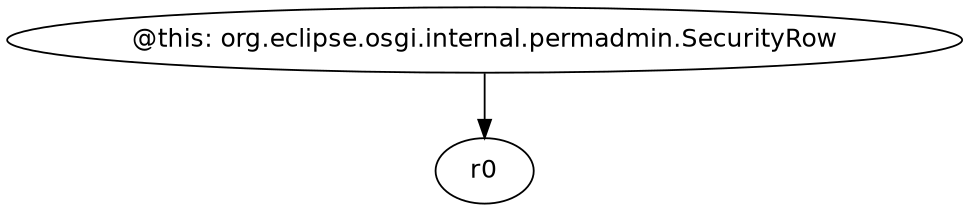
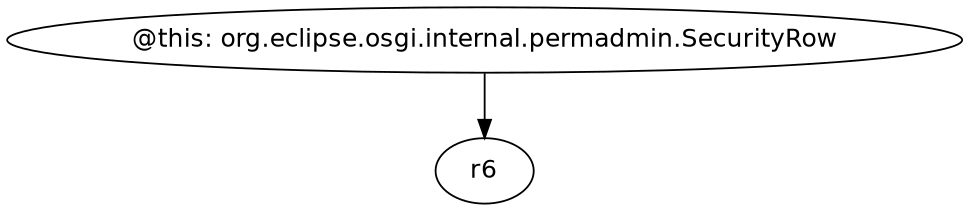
  digraph {
    fontname="DejaVu Sans"
    node [fontname="DejaVu Sans"]
    n1 [label="@this: org.eclipse.osgi.internal.permadmin.SecurityRow"]
-   n2 [label=r0]
+   n2 [label=r6]
    n1 -> n2 [fontname="DejaVu Sans"]
  }
